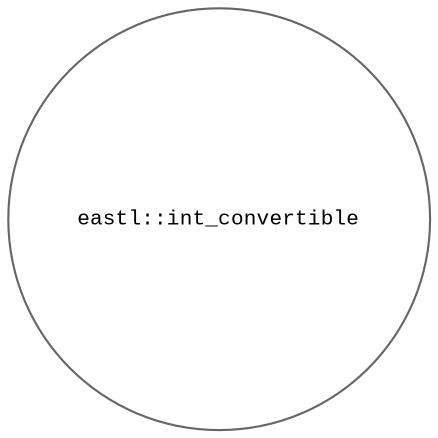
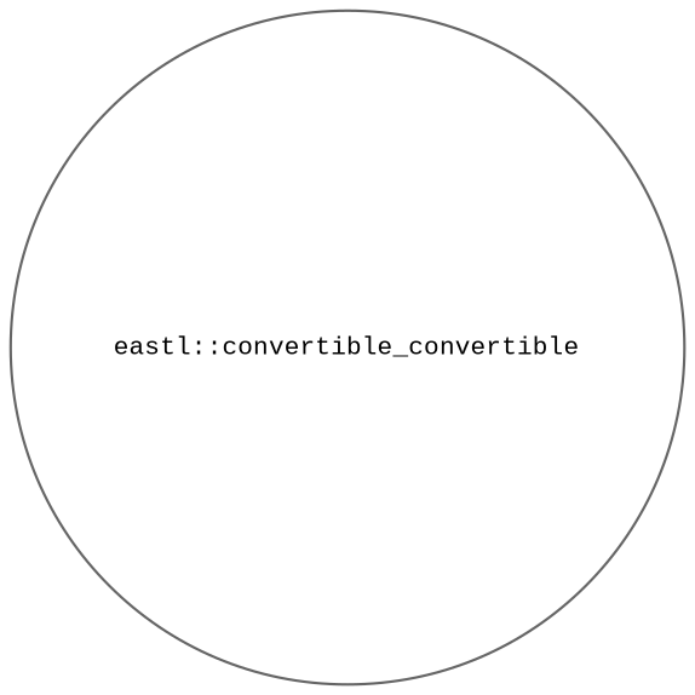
  digraph {
    rankdir=LR
    fontname="Liberation Mono"
-   n1 [color=grey40 fillcolor=white fontname="Liberation Mono" fontsize=10 height=0.2 label="eastl::int_convertible" shape=circle style=filled width=0.4]
+   n1 [color=grey40 fillcolor=white fontname="Liberation Mono" fontsize=10 height=0.2 label="eastl::convertible_convertible" shape=circle style=filled width=0.4]
  }
